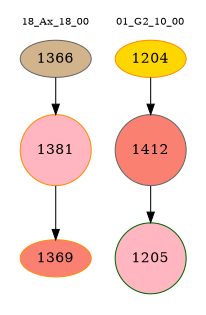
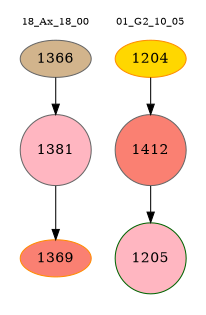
  digraph {
    node [color=darkorange fillcolor=lightpink shape=ellipse style=filled]
    edge [color=black]
    n1 [color=gray40 fillcolor=tan label=1366]
-   n2 [label=1381 shape=circle]
+   n2 [color=gray40 label=1381 shape=circle]
    n3 [fillcolor=salmon label=1369]
    n4 [fillcolor=gold label=1204]
    n5 [color=gray40 fillcolor=salmon label=1412 shape=circle]
    n6 [color=darkgreen label=1205 shape=circle]
    subgraph cluster_1 {
      color=white
      fontsize=10
      label="18_Ax_18_00"
      n1
      n2
      n3
    }
    subgraph cluster_2 {
      color=white
      fontsize=10
-     label="01_G2_10_00"
+     label="01_G2_10_05"
      n4
      n5
      n6
    }
    n1 -> n2
    n2 -> n3
    n4 -> n5
    n5 -> n6
  }
